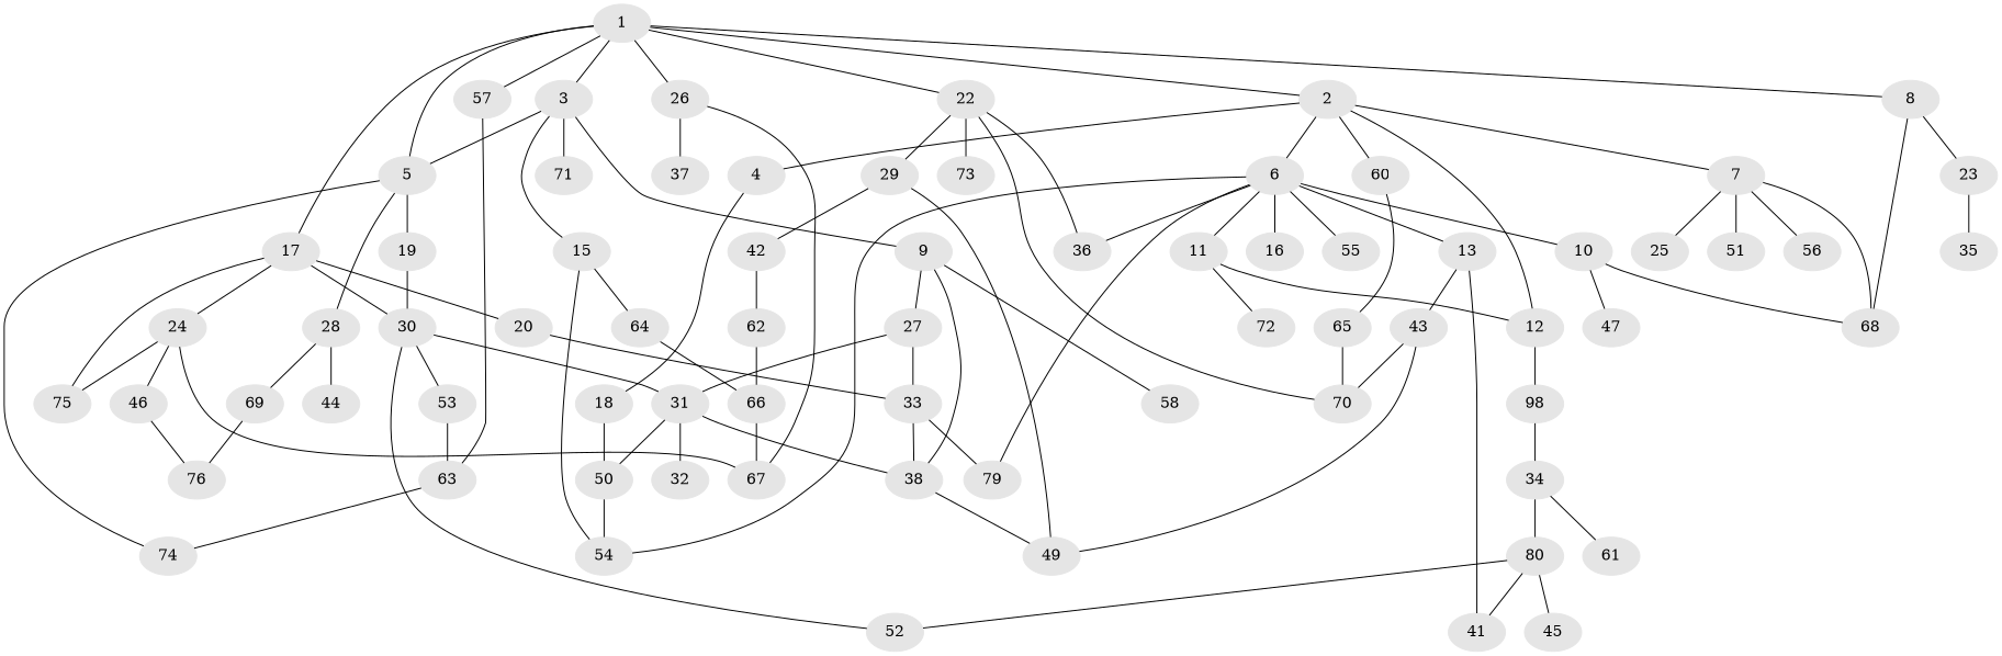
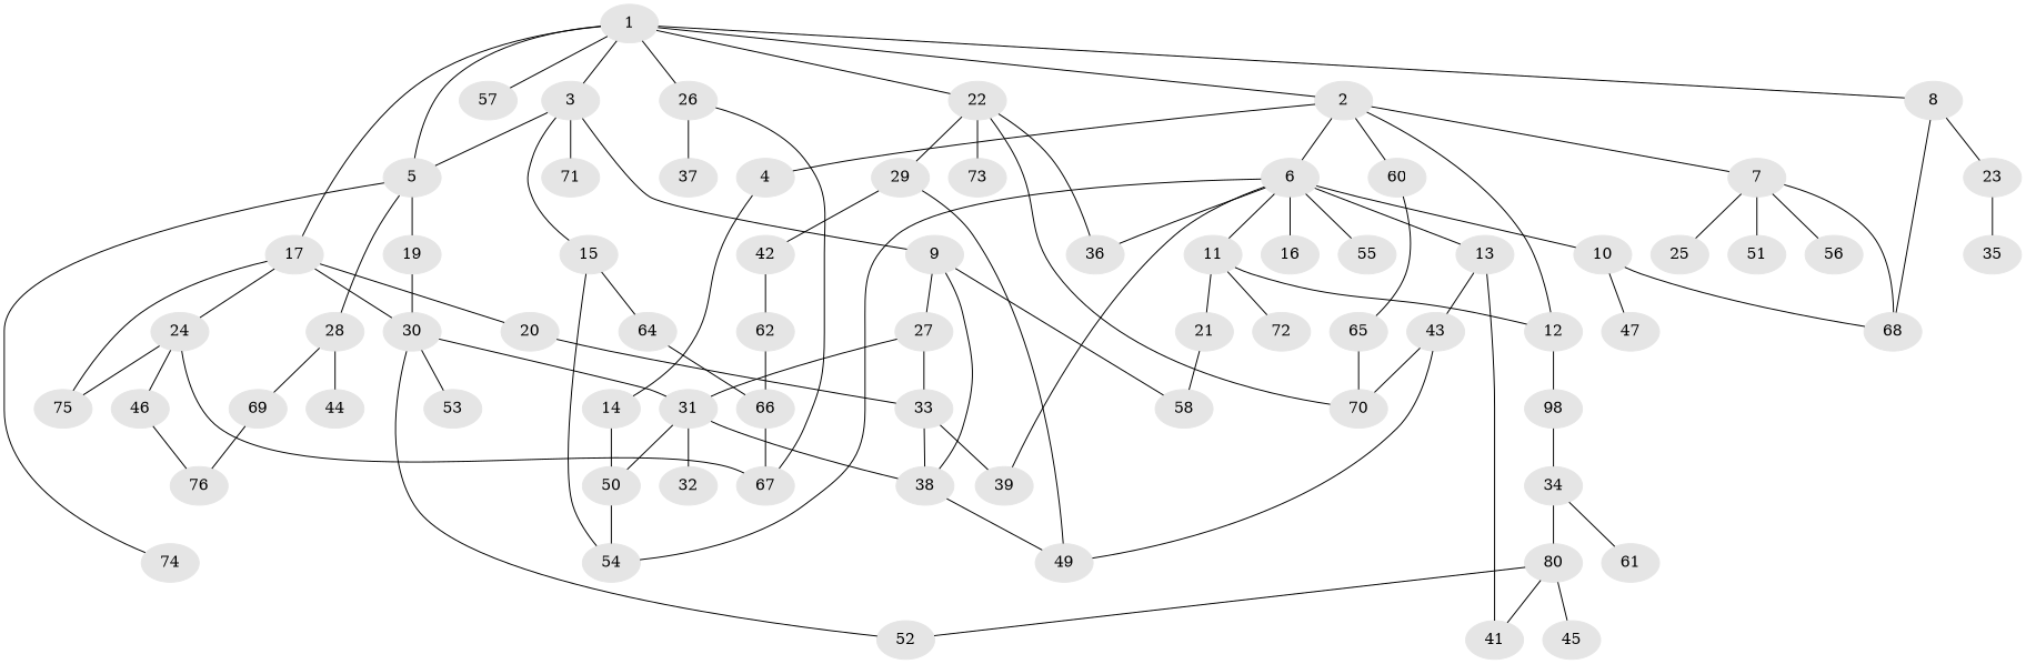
  graph {
    node [color=gray90 style=filled]
    1
    2
    3
    5
    8
    17
    22
    26
    57
    4
    6
    7
    12
    60
    9
    15
    71
    19
    28
    74
    68
    23
    20
    24
    30
    75
    36
    29
    70
    73
    67
    37
-   63
-   14 [label=18]
+   14
    10
    11
    13
    16
-   39 [label=79]
+   39
    54
    55
    25
    51
    56
    n45 [label=98]
    65
    27
    38
    58
    64
    50
    44
    69
    47
+   21
    72
    41
    43
    35
    42
    62
    33
    31
    49
    34
    66
    46
    52
    53
    n70 [label=80]
    61
    76
    32
    45
    1 -- 2
    1 -- 3
    1 -- 5
    1 -- 8
    1 -- 17
    1 -- 22
    1 -- 26
    1 -- 57
    2 -- 4
    2 -- 6
    2 -- 7
    2 -- 12
    2 -- 60
    3 -- 5
    3 -- 9
    3 -- 15
    3 -- 71
    5 -- 19
    5 -- 28
    5 -- 74
    8 -- 68
    8 -- 23
    17 -- 20
    17 -- 24
    17 -- 30
    17 -- 75
    22 -- 36
    22 -- 29
    22 -- 70
    22 -- 73
    26 -- 67
    26 -- 37
-   57 -- 63
    4 -- 14
    6 -- 36
    6 -- 10
    6 -- 11
    6 -- 13
    6 -- 16
    6 -- 39
    6 -- 54
    6 -- 55
    7 -- 68
    7 -- 25
    7 -- 51
    7 -- 56
    12 -- n45
    60 -- 65
    9 -- 27
    9 -- 38
    9 -- 58
    15 -- 54
    15 -- 64
    19 -- 30
    28 -- 44
    28 -- 69
    23 -- 35
    20 -- 33
    24 -- 75
    24 -- 67
    24 -- 46
    30 -- 31
    30 -- 52
    30 -- 53
    29 -- 42
    29 -- 49
-   63 -- 74
    14 -- 50
    10 -- 68
    10 -- 47
    11 -- 12
+   11 -- 21
    11 -- 72
    13 -- 41
    13 -- 43
    n45 -- 34
    65 -- 70
    27 -- 33
    27 -- 31
    38 -- 49
    64 -- 66
    50 -- 54
    69 -- 76
+   21 -- 58
    43 -- 70
    43 -- 49
    42 -- 62
    62 -- 66
    33 -- 39
    33 -- 38
    31 -- 38
    31 -- 50
    31 -- 32
    34 -- n70
    34 -- 61
    66 -- 67
    46 -- 76
-   53 -- 63
    n70 -- 41
    n70 -- 52
    n70 -- 45
  }
